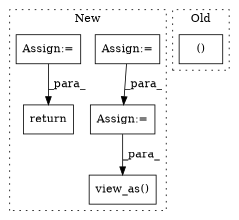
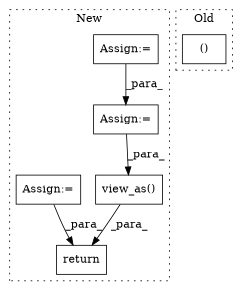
  digraph {
    node [a=68 l=3 shape=box]
    n1 [a=75 l="15,1" label="view_as()" s="5353,5369"]
    n2 [label="Assign:=" s=4922]
    n3 [label="Assign:=" s=4885]
    n4 [a=93 l=7 label=return s=5325]
    n5 [label="Assign:=" s=4969]
    n6 [a=54 l=14 label="()" s=4702]
    subgraph cluster_1 {
      label=New
      style=dotted
      n1
      n2
      n3
      n4
      n5
    }
    subgraph cluster_2 {
      label=Old
      style=dotted
      n6
    }
+   n1 -> n4 [label=_para_]
    n2 -> n1 [label=_para_]
    n3 -> n2 [label=_para_]
    n5 -> n4 [label=_para_]
  }
